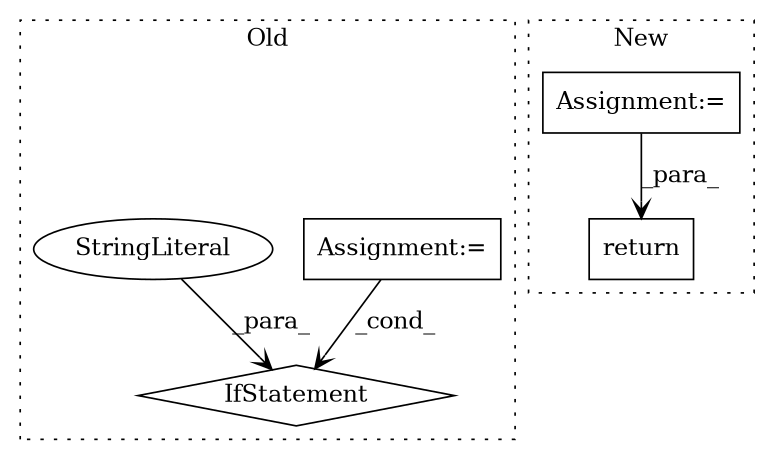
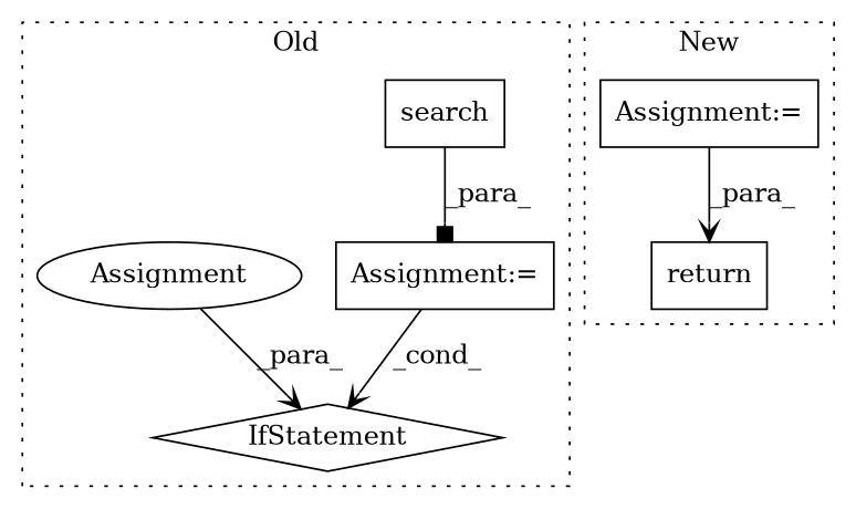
  digraph {
    node [a=7 l=1 shape=box]
    edge [arrowhead=vee]
+   n1 [a=32 l="7,1" label=search s="15729,15762"]
    n2 [label="Assignment:=" s=15725]
-   n3 [a=45 l=18 label=StringLiteral s=15736 shape=ellipse]
+   n3 [a=45 l=18 label=Assignment s=15736 shape=ellipse]
    n4 [a=25 l="4,2" label=IfStatement s="15773,15779" shape=diamond]
    n5 [a=41 l=7 label=return s=15678]
    n6 [label="Assignment:=" s=15579]
    subgraph cluster_1 {
      label=Old
      style=dotted
+     n1
      n2
      n3
      n4
    }
    subgraph cluster_2 {
      label=New
      style=dotted
      n5
      n6
    }
+   n1 -> n2 [arrowhead=box label=_para_]
    n2 -> n4 [label=_cond_]
    n3 -> n4 [label=_para_]
    n6 -> n5 [label=_para_]
  }
